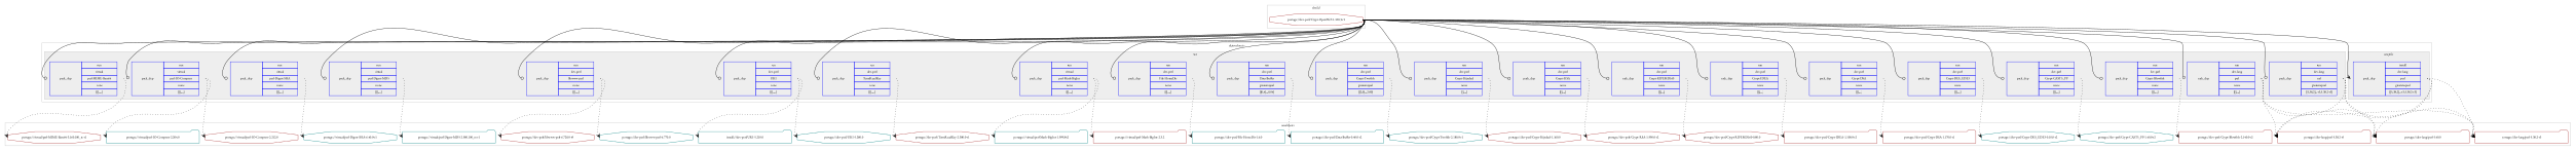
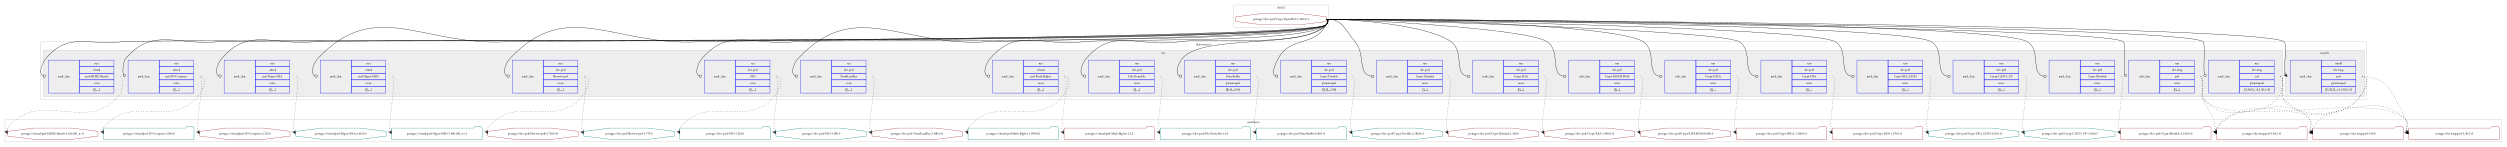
  digraph {
    compound=true
    concentrate=true
    fontname="EB Garamond"
    fontsize=10
    newrank=true
    rankdir=TB
    ranksep=1.5
    node [color=blue fontname="EB Garamond" fontsize=10 shape=none]
    edge [arrowhead=vee fontname="EB Garamond" headport=w style=dotted tailport=e weight=100]
    n1 [color=brown label="portage://dev-perl/Crypt-OpenPGP-1.120.3-r1" shape=octagon width=4]
    n2 [label=<<TABLE BORDER="0" CELLBORDER="1" CELLSPACING="0" CELLPADDING="4" WIDTH="220"><TR><TD ROWSPAN="6" CELLPADDING="30">pack_dep</TD></TR><TR><TD WIDTH="110">install</TD></TR><TR><TD>dev-lang</TD></TR><TR><TD>perl</TD></TR><TR><TD>greaterequal</TD></TR><TR><TD>[[5,38,2],,-r3,5.38.2-r3]</TD></TR></TABLE>>]
    n3 [label=<<TABLE BORDER="0" CELLBORDER="1" CELLSPACING="0" CELLPADDING="4" WIDTH="220"><TR><TD ROWSPAN="6" CELLPADDING="30">pack_dep</TD></TR><TR><TD WIDTH="110">run</TD></TR><TR><TD>dev-lang</TD></TR><TR><TD>perl</TD></TR><TR><TD>greaterequal</TD></TR><TR><TD>[[5,38,2],,-r3,5.38.2-r3]</TD></TR></TABLE>>]
    n4 [label=<<TABLE BORDER="0" CELLBORDER="1" CELLSPACING="0" CELLPADDING="4" WIDTH="220"><TR><TD ROWSPAN="6" CELLPADDING="30">pack_dep</TD></TR><TR><TD WIDTH="110">run</TD></TR><TR><TD>dev-lang</TD></TR><TR><TD>perl</TD></TR><TR><TD>none</TD></TR><TR><TD>[[],,,,]</TD></TR></TABLE>>]
    n5 [label=<<TABLE BORDER="0" CELLBORDER="1" CELLSPACING="0" CELLPADDING="4" WIDTH="220"><TR><TD ROWSPAN="6" CELLPADDING="30">pack_dep</TD></TR><TR><TD WIDTH="110">run</TD></TR><TR><TD>dev-perl</TD></TR><TR><TD>Crypt-Blowfish</TD></TR><TR><TD>none</TD></TR><TR><TD>[[],,,,]</TD></TR></TABLE>>]
    n6 [label=<<TABLE BORDER="0" CELLBORDER="1" CELLSPACING="0" CELLPADDING="4" WIDTH="220"><TR><TD ROWSPAN="6" CELLPADDING="30">pack_dep</TD></TR><TR><TD WIDTH="110">run</TD></TR><TR><TD>dev-perl</TD></TR><TR><TD>Crypt-CAST5_PP</TD></TR><TR><TD>none</TD></TR><TR><TD>[[],,,,]</TD></TR></TABLE>>]
    n7 [label=<<TABLE BORDER="0" CELLBORDER="1" CELLSPACING="0" CELLPADDING="4" WIDTH="220"><TR><TD ROWSPAN="6" CELLPADDING="30">pack_dep</TD></TR><TR><TD WIDTH="110">run</TD></TR><TR><TD>dev-perl</TD></TR><TR><TD>Crypt-DES_EDE3</TD></TR><TR><TD>none</TD></TR><TR><TD>[[],,,,]</TD></TR></TABLE>>]
    n8 [label=<<TABLE BORDER="0" CELLBORDER="1" CELLSPACING="0" CELLPADDING="4" WIDTH="220"><TR><TD ROWSPAN="6" CELLPADDING="30">pack_dep</TD></TR><TR><TD WIDTH="110">run</TD></TR><TR><TD>dev-perl</TD></TR><TR><TD>Crypt-DSA</TD></TR><TR><TD>none</TD></TR><TR><TD>[[],,,,]</TD></TR></TABLE>>]
    n9 [label=<<TABLE BORDER="0" CELLBORDER="1" CELLSPACING="0" CELLPADDING="4" WIDTH="220"><TR><TD ROWSPAN="6" CELLPADDING="30">pack_dep</TD></TR><TR><TD WIDTH="110">run</TD></TR><TR><TD>dev-perl</TD></TR><TR><TD>Crypt-IDEA</TD></TR><TR><TD>none</TD></TR><TR><TD>[[],,,,]</TD></TR></TABLE>>]
    n10 [label=<<TABLE BORDER="0" CELLBORDER="1" CELLSPACING="0" CELLPADDING="4" WIDTH="220"><TR><TD ROWSPAN="6" CELLPADDING="30">pack_dep</TD></TR><TR><TD WIDTH="110">run</TD></TR><TR><TD>dev-perl</TD></TR><TR><TD>Crypt-RIPEMD160</TD></TR><TR><TD>none</TD></TR><TR><TD>[[],,,,]</TD></TR></TABLE>>]
    n11 [label=<<TABLE BORDER="0" CELLBORDER="1" CELLSPACING="0" CELLPADDING="4" WIDTH="220"><TR><TD ROWSPAN="6" CELLPADDING="30">pack_dep</TD></TR><TR><TD WIDTH="110">run</TD></TR><TR><TD>dev-perl</TD></TR><TR><TD>Crypt-RSA</TD></TR><TR><TD>none</TD></TR><TR><TD>[[],,,,]</TD></TR></TABLE>>]
    n12 [label=<<TABLE BORDER="0" CELLBORDER="1" CELLSPACING="0" CELLPADDING="4" WIDTH="220"><TR><TD ROWSPAN="6" CELLPADDING="30">pack_dep</TD></TR><TR><TD WIDTH="110">run</TD></TR><TR><TD>dev-perl</TD></TR><TR><TD>Crypt-Rijndael</TD></TR><TR><TD>none</TD></TR><TR><TD>[[],,,,]</TD></TR></TABLE>>]
    n13 [label=<<TABLE BORDER="0" CELLBORDER="1" CELLSPACING="0" CELLPADDING="4" WIDTH="220"><TR><TD ROWSPAN="6" CELLPADDING="30">pack_dep</TD></TR><TR><TD WIDTH="110">run</TD></TR><TR><TD>dev-perl</TD></TR><TR><TD>Crypt-Twofish</TD></TR><TR><TD>greaterequal</TD></TR><TR><TD>[[2,0],,,2.00]</TD></TR></TABLE>>]
    n14 [label=<<TABLE BORDER="0" CELLBORDER="1" CELLSPACING="0" CELLPADDING="4" WIDTH="220"><TR><TD ROWSPAN="6" CELLPADDING="30">pack_dep</TD></TR><TR><TD WIDTH="110">run</TD></TR><TR><TD>dev-perl</TD></TR><TR><TD>Data-Buffer</TD></TR><TR><TD>greaterequal</TD></TR><TR><TD>[[0,4],,,0.04]</TD></TR></TABLE>>]
    n15 [label=<<TABLE BORDER="0" CELLBORDER="1" CELLSPACING="0" CELLPADDING="4" WIDTH="220"><TR><TD ROWSPAN="6" CELLPADDING="30">pack_dep</TD></TR><TR><TD WIDTH="110">run</TD></TR><TR><TD>dev-perl</TD></TR><TR><TD>File-HomeDir</TD></TR><TR><TD>none</TD></TR><TR><TD>[[],,,,]</TD></TR></TABLE>>]
    n16 [label=<<TABLE BORDER="0" CELLBORDER="1" CELLSPACING="0" CELLPADDING="4" WIDTH="220"><TR><TD ROWSPAN="6" CELLPADDING="30">pack_dep</TD></TR><TR><TD WIDTH="110">run</TD></TR><TR><TD>virtual</TD></TR><TR><TD>perl-Math-BigInt</TD></TR><TR><TD>none</TD></TR><TR><TD>[[],,,,]</TD></TR></TABLE>>]
    n17 [label=<<TABLE BORDER="0" CELLBORDER="1" CELLSPACING="0" CELLPADDING="4" WIDTH="220"><TR><TD ROWSPAN="6" CELLPADDING="30">pack_dep</TD></TR><TR><TD WIDTH="110">run</TD></TR><TR><TD>dev-perl</TD></TR><TR><TD>TermReadKey</TD></TR><TR><TD>none</TD></TR><TR><TD>[[],,,,]</TD></TR></TABLE>>]
    n18 [label=<<TABLE BORDER="0" CELLBORDER="1" CELLSPACING="0" CELLPADDING="4" WIDTH="220"><TR><TD ROWSPAN="6" CELLPADDING="30">pack_dep</TD></TR><TR><TD WIDTH="110">run</TD></TR><TR><TD>dev-perl</TD></TR><TR><TD>URI</TD></TR><TR><TD>none</TD></TR><TR><TD>[[],,,,]</TD></TR></TABLE>>]
    n19 [label=<<TABLE BORDER="0" CELLBORDER="1" CELLSPACING="0" CELLPADDING="4" WIDTH="220"><TR><TD ROWSPAN="6" CELLPADDING="30">pack_dep</TD></TR><TR><TD WIDTH="110">run</TD></TR><TR><TD>dev-perl</TD></TR><TR><TD>libwww-perl</TD></TR><TR><TD>none</TD></TR><TR><TD>[[],,,,]</TD></TR></TABLE>>]
    n20 [label=<<TABLE BORDER="0" CELLBORDER="1" CELLSPACING="0" CELLPADDING="4" WIDTH="220"><TR><TD ROWSPAN="6" CELLPADDING="30">pack_dep</TD></TR><TR><TD WIDTH="110">run</TD></TR><TR><TD>virtual</TD></TR><TR><TD>perl-Digest-MD5</TD></TR><TR><TD>none</TD></TR><TR><TD>[[],,,,]</TD></TR></TABLE>>]
    n21 [label=<<TABLE BORDER="0" CELLBORDER="1" CELLSPACING="0" CELLPADDING="4" WIDTH="220"><TR><TD ROWSPAN="6" CELLPADDING="30">pack_dep</TD></TR><TR><TD WIDTH="110">run</TD></TR><TR><TD>virtual</TD></TR><TR><TD>perl-Digest-SHA</TD></TR><TR><TD>none</TD></TR><TR><TD>[[],,,,]</TD></TR></TABLE>>]
    n22 [label=<<TABLE BORDER="0" CELLBORDER="1" CELLSPACING="0" CELLPADDING="4" WIDTH="220"><TR><TD ROWSPAN="6" CELLPADDING="30">pack_dep</TD></TR><TR><TD WIDTH="110">run</TD></TR><TR><TD>virtual</TD></TR><TR><TD>perl-IO-Compress</TD></TR><TR><TD>none</TD></TR><TR><TD>[[],,,,]</TD></TR></TABLE>>]
    n23 [label=<<TABLE BORDER="0" CELLBORDER="1" CELLSPACING="0" CELLPADDING="4" WIDTH="220"><TR><TD ROWSPAN="6" CELLPADDING="30">pack_dep</TD></TR><TR><TD WIDTH="110">run</TD></TR><TR><TD>virtual</TD></TR><TR><TD>perl-MIME-Base64</TD></TR><TR><TD>none</TD></TR><TR><TD>[[],,,,]</TD></TR></TABLE>>]
    n24 [color=brown label="portage://dev-lang/perl-5.40.0" shape=folder width=4]
    n25 [color=brown label="portage://dev-lang/perl-5.38.2-r5" shape=folder width=4]
    n26 [color=brown label="portage://dev-lang/perl-5.38.2-r3" shape=folder width=4]
    n27 [color=teal label="portage://dev-perl/Crypt-CAST5_PP-1.40.0-r2" shape=octagon width=4]
    n28 [color=teal label="portage://dev-perl/Data-Buffer-0.40.0-r2" shape=folder width=4]
    n29 [color=brown label="portage://dev-perl/Crypt-Blowfish-2.140.0-r2" shape=folder width=4]
    n30 [color=teal label="portage://dev-perl/Crypt-DES_EDE3-0.10.0-r2" shape=octagon width=4]
    n31 [color=brown label="portage://dev-perl/Crypt-DSA-1.170.0-r1" shape=folder width=4]
    n32 [color=brown label="portage://dev-perl/Crypt-IDEA-1.100.0-r2" shape=folder width=4]
    n33 [color=brown label="portage://dev-perl/Crypt-RIPEMD160-0.80.0" shape=octagon width=4]
    n34 [color=brown label="portage://dev-perl/Crypt-RSA-1.990.0-r2" shape=octagon width=4]
    n35 [color=brown label="portage://dev-perl/Crypt-Rijndael-1.160.0" shape=octagon width=4]
    n36 [color=teal label="portage://dev-perl/Crypt-Twofish-2.180.0-r1" shape=octagon width=4]
    n37 [color=teal label="portage://dev-perl/File-HomeDir-1.6.0" shape=folder width=4]
    n38 [color=brown label="portage://dev-perl/TermReadKey-2.380.0-r1" shape=octagon width=4]
    n39 [color=teal label="portage://dev-perl/URI-5.280.0" shape=octagon width=4]
-   n40 [color=teal label="install://dev-perl/URI-5.210.0" shape=folder width=4]
+   n40 [color=teal label="portage://dev-perl/URI-5.210.0" shape=folder width=4]
    n41 [color=teal label="portage://dev-perl/libwww-perl-6.770.0" shape=octagon width=4]
    n42 [color=brown label="portage://dev-perl/libwww-perl-6.720.0-r9" shape=octagon width=4]
    n43 [color=teal label="portage://virtual/perl-Digest-MD5-2.580.100_rc-r1" shape=folder width=4]
    n44 [color=teal label="portage://virtual/perl-Digest-SHA-6.40.0-r1" shape=octagon width=4]
    n45 [color=brown label="portage://virtual/perl-IO-Compress-2.212.0" shape=octagon width=4]
    n46 [color=teal label="portage://virtual/perl-IO-Compress-2.204.0" shape=folder width=4]
    n47 [color=brown label="portage://virtual/perl-MIME-Base64-3.160.100_rc-r1" shape=octagon width=4]
    n48 [color=brown label="portage://virtual/perl-Math-BigInt-2.3.2" shape=folder width=4]
    n49 [color=teal label="portage://virtual/perl-Math-BigInt-1.999.842" shape=folder width=4]
    subgraph cluster_1 {
      color=gray
      label=<<i>ebuild</i>>
      n1
    }
    subgraph cluster_2 {
      color=gray
      label=<<i>dependencies</i>>
      subgraph cluster_3 {
        color=gray
        fillcolor="#eeeeee"
        label=<<i>compile</i>>
        style=filled
        subgraph sub_4 {
          color=gray
          fillcolor="#eeeeee"
          label=<<i>compile</i>>
          style=filled
          n2
        }
      }
      subgraph cluster_5 {
        color=gray
        fillcolor="#eeeeee"
        label=<<i>compile and run</i>>
        style=filled
      }
      subgraph cluster_6 {
        color=gray
        fillcolor="#eeeeee"
        label=<<i>run</i>>
        style=filled
        subgraph sub_7 {
          color=gray
          fillcolor="#eeeeee"
          label=<<i>run</i>>
          style=filled
          n3
        }
        subgraph sub_8 {
          color=gray
          fillcolor="#eeeeee"
          label=<<i>run</i>>
          style=filled
          n4
        }
        subgraph sub_9 {
          color=gray
          fillcolor="#eeeeee"
          label=<<i>run</i>>
          style=filled
          n5
        }
        subgraph sub_10 {
          color=gray
          fillcolor="#eeeeee"
          label=<<i>run</i>>
          style=filled
          n6
        }
        subgraph sub_11 {
          color=gray
          fillcolor="#eeeeee"
          label=<<i>run</i>>
          style=filled
          n7
        }
        subgraph sub_12 {
          color=gray
          fillcolor="#eeeeee"
          label=<<i>run</i>>
          style=filled
          n8
        }
        subgraph sub_13 {
          color=gray
          fillcolor="#eeeeee"
          label=<<i>run</i>>
          style=filled
          n9
        }
        subgraph sub_14 {
          color=gray
          fillcolor="#eeeeee"
          label=<<i>run</i>>
          style=filled
          n10
        }
        subgraph sub_15 {
          color=gray
          fillcolor="#eeeeee"
          label=<<i>run</i>>
          style=filled
          n11
        }
        subgraph sub_16 {
          color=gray
          fillcolor="#eeeeee"
          label=<<i>run</i>>
          style=filled
          n12
        }
        subgraph sub_17 {
          color=gray
          fillcolor="#eeeeee"
          label=<<i>run</i>>
          style=filled
          n13
        }
        subgraph sub_18 {
          color=gray
          fillcolor="#eeeeee"
          label=<<i>run</i>>
          style=filled
          n14
        }
        subgraph sub_19 {
          color=gray
          fillcolor="#eeeeee"
          label=<<i>run</i>>
          style=filled
          n15
        }
        subgraph sub_20 {
          color=gray
          fillcolor="#eeeeee"
          label=<<i>run</i>>
          style=filled
          n16
        }
        subgraph sub_21 {
          color=gray
          fillcolor="#eeeeee"
          label=<<i>run</i>>
          style=filled
          n17
        }
        subgraph sub_22 {
          color=gray
          fillcolor="#eeeeee"
          label=<<i>run</i>>
          style=filled
          n18
        }
        subgraph sub_23 {
          color=gray
          fillcolor="#eeeeee"
          label=<<i>run</i>>
          style=filled
          n19
        }
        subgraph sub_24 {
          color=gray
          fillcolor="#eeeeee"
          label=<<i>run</i>>
          style=filled
          n20
        }
        subgraph sub_25 {
          color=gray
          fillcolor="#eeeeee"
          label=<<i>run</i>>
          style=filled
          n21
        }
        subgraph sub_26 {
          color=gray
          fillcolor="#eeeeee"
          label=<<i>run</i>>
          style=filled
          n22
        }
        subgraph sub_27 {
          color=gray
          fillcolor="#eeeeee"
          label=<<i>run</i>>
          style=filled
          n23
        }
      }
    }
    subgraph cluster_28 {
      color=gray
      label=<<i>candidates</i>>
      rank=same
      subgraph sub_29 {
        color=black
        label=<<i>candidates</i>>
        nodesep=1
        rank=same
        n35
      }
      subgraph sub_30 {
        color=black
        label=<<i>candidates</i>>
        nodesep=1
        rank=same
        n24
        n25
        n26
      }
      subgraph sub_31 {
        color=black
        label=<<i>candidates</i>>
        nodesep=1
        rank=same
        n27
      }
      subgraph sub_32 {
        color=black
        label=<<i>candidates</i>>
        nodesep=1
        rank=same
        n28
      }
      subgraph sub_33 {
        color=black
        label=<<i>candidates</i>>
        nodesep=1
        rank=same
        n24
        n25
        n26
      }
      subgraph sub_34 {
        color=black
        label=<<i>candidates</i>>
        nodesep=1
        rank=same
        n24
        n25
        n26
      }
      subgraph sub_35 {
        color=black
        label=<<i>candidates</i>>
        nodesep=1
        rank=same
        n29
      }
      subgraph sub_36 {
        color=black
        label=<<i>candidates</i>>
        nodesep=1
        rank=same
        n30
      }
      subgraph sub_37 {
        color=black
        label=<<i>candidates</i>>
        nodesep=1
        rank=same
        n31
      }
      subgraph sub_38 {
        color=black
        label=<<i>candidates</i>>
        nodesep=1
        rank=same
        n32
      }
      subgraph sub_39 {
        color=black
        label=<<i>candidates</i>>
        nodesep=1
        rank=same
        n33
      }
      subgraph sub_40 {
        color=black
        label=<<i>candidates</i>>
        nodesep=1
        rank=same
        n34
      }
      subgraph sub_41 {
        color=black
        label=<<i>candidates</i>>
        nodesep=1
        rank=same
        n36
      }
      subgraph sub_42 {
        color=black
        label=<<i>candidates</i>>
        nodesep=1
        rank=same
        n37
      }
      subgraph sub_43 {
        color=black
        label=<<i>candidates</i>>
        nodesep=1
        rank=same
        n38
      }
      subgraph sub_44 {
        color=black
        label=<<i>candidates</i>>
        nodesep=1
        rank=same
        n39
        n40
      }
      subgraph sub_45 {
        color=black
        label=<<i>candidates</i>>
        nodesep=1
        rank=same
        n41
        n42
      }
      subgraph sub_46 {
        color=black
        label=<<i>candidates</i>>
        nodesep=1
        rank=same
        n43
      }
      subgraph sub_47 {
        color=black
        label=<<i>candidates</i>>
        nodesep=1
        rank=same
        n44
      }
      subgraph sub_48 {
        color=black
        label=<<i>candidates</i>>
        nodesep=1
        rank=same
        n45
        n46
      }
      subgraph sub_49 {
        color=black
        label=<<i>candidates</i>>
        nodesep=1
        rank=same
        n47
      }
      subgraph sub_50 {
        color=black
        label=<<i>candidates</i>>
        nodesep=1
        rank=same
        n48
        n49
      }
    }
    n1 -> n2 [style=solid weight=20]
    n1 -> n3 [arrowhead=odot style=solid weight=20]
    n1 -> n4 [arrowhead=odot style=solid weight=20]
    n1 -> n5 [arrowhead=odot style=solid weight=20]
    n1 -> n6 [arrowhead=odot style=solid weight=20]
    n1 -> n7 [arrowhead=odot style=solid weight=20]
    n1 -> n8 [arrowhead=odot style=solid weight=20]
    n1 -> n9 [arrowhead=odot style=solid weight=20]
    n1 -> n10 [arrowhead=odot style=solid weight=20]
    n1 -> n11 [arrowhead=odot style=solid weight=20]
    n1 -> n12 [arrowhead=odot style=solid weight=20]
    n1 -> n13 [arrowhead=odot style=solid weight=20]
    n1 -> n14 [arrowhead=odot style=solid weight=20]
    n1 -> n15 [arrowhead=odot style=solid weight=20]
    n1 -> n16 [arrowhead=odot style=solid weight=20]
    n1 -> n17 [arrowhead=odot style=solid weight=20]
    n1 -> n18 [arrowhead=odot style=solid weight=20]
    n1 -> n19 [arrowhead=odot style=solid weight=20]
    n1 -> n20 [arrowhead=odot style=solid weight=20]
    n1 -> n21 [arrowhead=odot style=solid weight=20]
    n1 -> n22 [arrowhead=odot style=solid weight=20]
    n1 -> n23 [arrowhead=odot style=solid weight=20]
    n2 -> n24
    n2 -> n25
    n2 -> n26
    n3 -> n24
    n3 -> n25
    n3 -> n26
    n4 -> n24
    n4 -> n25
    n4 -> n26
    n5 -> n29
    n6 -> n27
    n7 -> n30
    n8 -> n31
    n9 -> n32
    n10 -> n33
    n11 -> n34
    n12 -> n35
    n13 -> n36
    n14 -> n28
    n15 -> n37
    n16 -> n48
    n16 -> n49
    n17 -> n38
    n18 -> n39
    n18 -> n40
    n19 -> n41
    n19 -> n42
    n20 -> n43
    n21 -> n44
    n22 -> n45
    n22 -> n46
    n23 -> n47
  }
